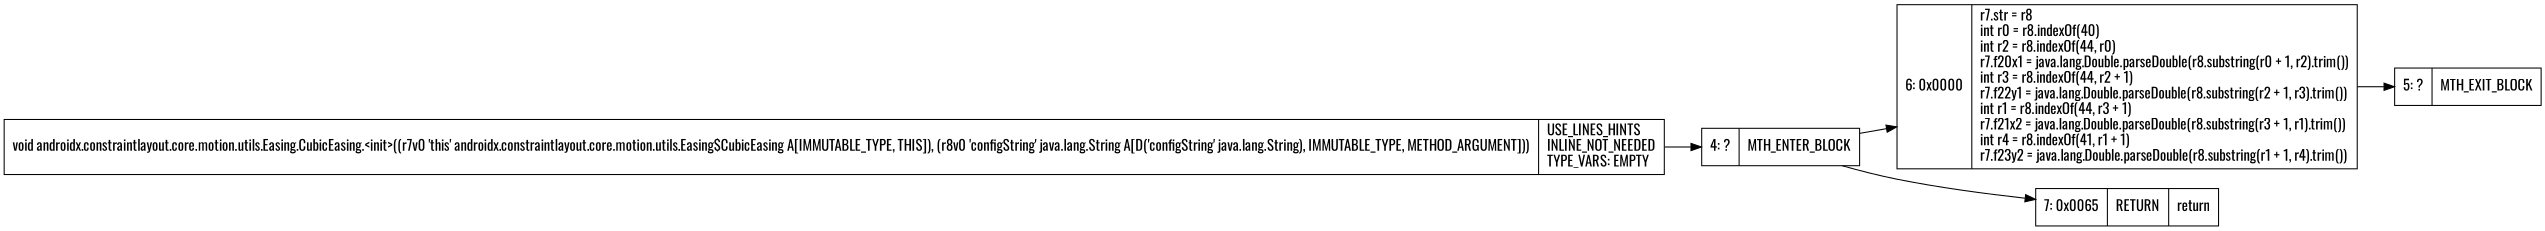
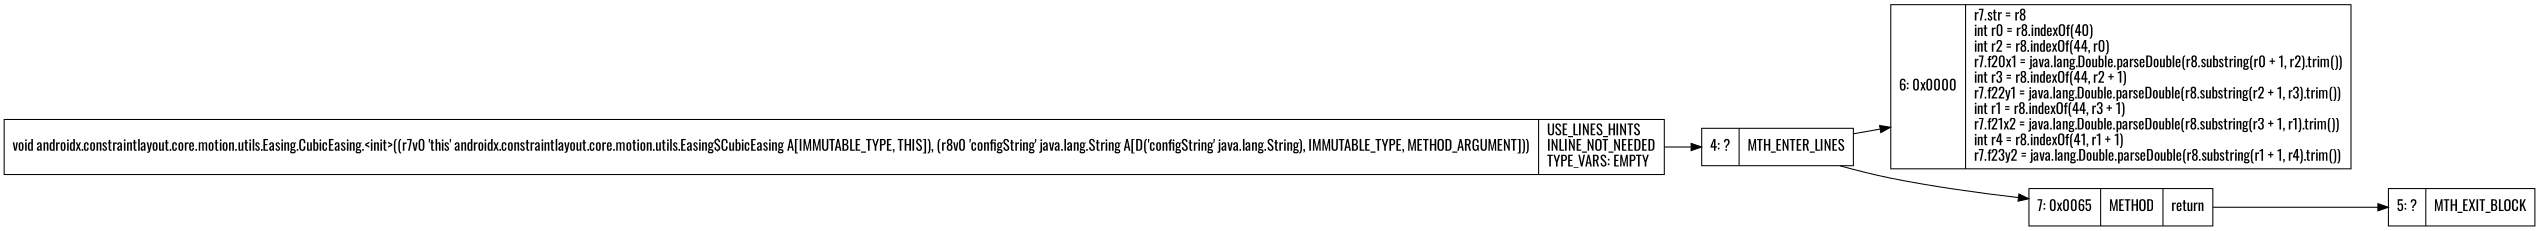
  digraph {
    fontname=Oswald
    rankdir=LR
    node [fontname=Oswald shape=record]
    edge [fontname=Oswald]
-   n1 [label="{4\:\ ?|MTH_ENTER_BLOCK\l}"]
+   n1 [label="{4\:\ ?|MTH_ENTER_LINES\l}"]
    n2 [label="{6\:\ 0x0000|r7.str = r8\lint r0 = r8.indexOf(40)\lint r2 = r8.indexOf(44, r0)\lr7.f20x1 = java.lang.Double.parseDouble(r8.substring(r0 + 1, r2).trim())\lint r3 = r8.indexOf(44, r2 + 1)\lr7.f22y1 = java.lang.Double.parseDouble(r8.substring(r2 + 1, r3).trim())\lint r1 = r8.indexOf(44, r3 + 1)\lr7.f21x2 = java.lang.Double.parseDouble(r8.substring(r3 + 1, r1).trim())\lint r4 = r8.indexOf(41, r1 + 1)\lr7.f23y2 = java.lang.Double.parseDouble(r8.substring(r1 + 1, r4).trim())\l}"]
-   n3 [label="{7\:\ 0x0065|RETURN\l|return\l}"]
+   n3 [label="{7\:\ 0x0065|METHOD\l|return\l}"]
    n4 [label="{5\:\ ?|MTH_EXIT_BLOCK\l}"]
    n5 [label="{void androidx.constraintlayout.core.motion.utils.Easing.CubicEasing.\<init\>((r7v0 'this' androidx.constraintlayout.core.motion.utils.Easing$CubicEasing A[IMMUTABLE_TYPE, THIS]), (r8v0 'configString' java.lang.String A[D('configString' java.lang.String), IMMUTABLE_TYPE, METHOD_ARGUMENT]))  | USE_LINES_HINTS\lINLINE_NOT_NEEDED\lTYPE_VARS: EMPTY\l}"]
    n1 -> n2
    n1 -> n3
-   n2 -> n4
+   n3 -> n4
    n5 -> n1
  }
